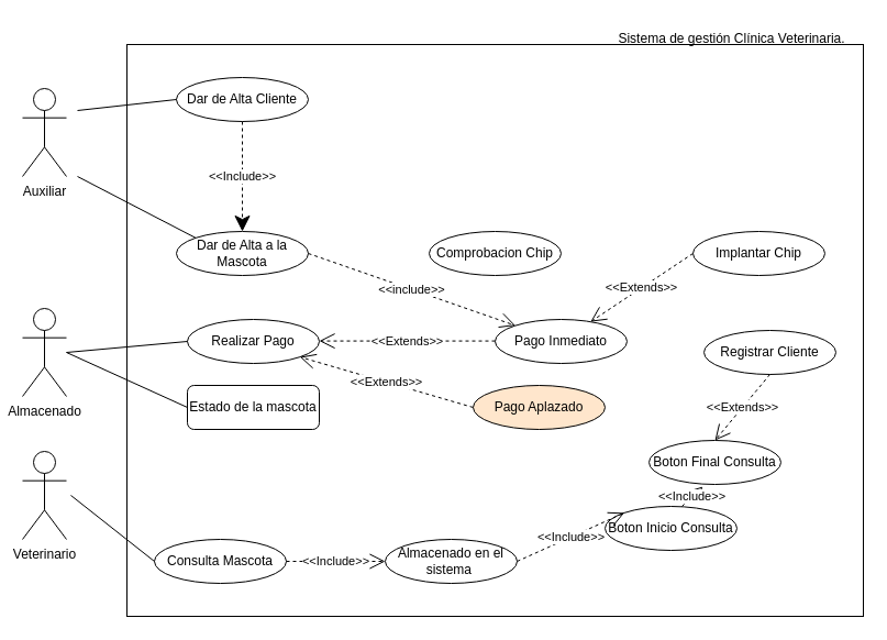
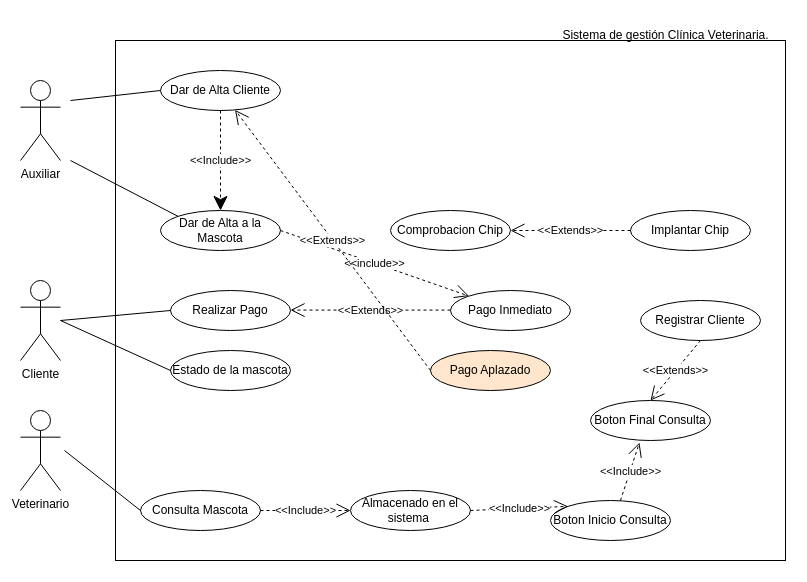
  <mxCell id="0" />
  <mxCell id="1" parent="0" />
  <mxCell id="2" value="" style="rounded=0;whiteSpace=wrap;html=1;" parent="1" vertex="1"><mxGeometry x="115" y="40" width="670" height="520" as="geometry" /></mxCell>
  <mxCell id="3" value="Auxiliar" style="shape=umlActor;verticalLabelPosition=bottom;verticalAlign=top;html=1;outlineConnect=0;" parent="1" vertex="1"><mxGeometry x="20" y="80" width="40" height="80" as="geometry" /></mxCell>
  <mxCell id="4" value="Dar de Alta Cliente" style="ellipse;whiteSpace=wrap;html=1;" parent="1" vertex="1"><mxGeometry x="160" y="70" width="120" height="40" as="geometry" /></mxCell>
- <mxCell id="5" value="Almacenado" style="shape=umlActor;verticalLabelPosition=bottom;verticalAlign=top;html=1;outlineConnect=0;" parent="1" vertex="1"><mxGeometry x="20" y="280" width="40" height="80" as="geometry" /></mxCell>
+ <mxCell id="5" value="Cliente" style="shape=umlActor;verticalLabelPosition=bottom;verticalAlign=top;html=1;outlineConnect=0;" parent="1" vertex="1"><mxGeometry x="20" y="280" width="40" height="80" as="geometry" /></mxCell>
  <mxCell id="6" value="" style="endArrow=none;html=1;rounded=0;entryX=0;entryY=0.5;entryDx=0;entryDy=0;" parent="1" target="4" edge="1"><mxGeometry width="50" height="50" relative="1" as="geometry"><mxPoint x="70" y="100" as="sourcePoint" /><mxPoint x="120" y="50" as="targetPoint" /></mxGeometry></mxCell>
  <mxCell id="7" value="Dar de Alta a la Mascota" style="ellipse;whiteSpace=wrap;html=1;" parent="1" vertex="1"><mxGeometry x="160" y="210" width="120" height="40" as="geometry" /></mxCell>
  <mxCell id="8" value="" style="endArrow=none;html=1;rounded=0;entryX=0;entryY=0;entryDx=0;entryDy=0;" parent="1" target="7" edge="1"><mxGeometry width="50" height="50" relative="1" as="geometry"><mxPoint x="70" y="160" as="sourcePoint" /><mxPoint x="140" y="150" as="targetPoint" /></mxGeometry></mxCell>
  <mxCell id="9" value="&amp;lt;&amp;lt;Include&amp;gt;&amp;gt;" style="endArrow=classic;endSize=12;dashed=1;html=1;rounded=0;exitX=0.5;exitY=1;exitDx=0;exitDy=0;" parent="1" source="4" target="7" edge="1"><mxGeometry width="160" relative="1" as="geometry"><mxPoint x="30" y="110" as="sourcePoint" /><mxPoint x="190" y="110" as="targetPoint" /></mxGeometry></mxCell>
  <mxCell id="10" value="Comprobacion Chip" style="ellipse;whiteSpace=wrap;html=1;" parent="1" vertex="1"><mxGeometry x="390" y="210" width="120" height="40" as="geometry" /></mxCell>
  <mxCell id="11" value="&amp;lt;&amp;lt;include&amp;gt;&amp;gt;" style="endArrow=open;endSize=12;dashed=1;html=1;rounded=0;exitX=1;exitY=0.5;exitDx=0;exitDy=0;" parent="1" source="7" target="26" edge="1"><mxGeometry width="160" relative="1" as="geometry"><mxPoint x="360" y="220" as="sourcePoint" /><mxPoint x="360" y="120" as="targetPoint" /></mxGeometry></mxCell>
  <mxCell id="12" value="Veterinario" style="shape=umlActor;verticalLabelPosition=bottom;verticalAlign=top;html=1;outlineConnect=0;" parent="1" vertex="1"><mxGeometry x="20" y="410" width="40" height="80" as="geometry" /></mxCell>
  <mxCell id="13" value="Consulta Mascota" style="ellipse;whiteSpace=wrap;html=1;" parent="1" vertex="1"><mxGeometry x="140" y="490" width="120" height="40" as="geometry" /></mxCell>
  <mxCell id="14" value="" style="endArrow=none;html=1;rounded=0;entryX=0;entryY=0.5;entryDx=0;entryDy=0;" parent="1" target="13" edge="1"><mxGeometry width="50" height="50" relative="1" as="geometry"><mxPoint x="64" y="450" as="sourcePoint" /><mxPoint x="178" y="409.86" as="targetPoint" /></mxGeometry></mxCell>
  <mxCell id="15" value="&amp;lt;&amp;lt;Include&amp;gt;&amp;gt;" style="endArrow=open;endSize=12;dashed=1;html=1;rounded=0;entryX=0;entryY=0.5;entryDx=0;entryDy=0;exitX=1;exitY=0.5;exitDx=0;exitDy=0;" parent="1" target="16" edge="1" source="13"><mxGeometry width="160" relative="1" as="geometry"><mxPoint x="260" y="450" as="sourcePoint" /><mxPoint x="350" y="450" as="targetPoint" /><mxPoint as="offset" /></mxGeometry></mxCell>
  <mxCell id="16" value="Almacenado en el sistema&amp;nbsp;" style="ellipse;whiteSpace=wrap;html=1;" parent="1" vertex="1"><mxGeometry x="350" y="490" width="120" height="40" as="geometry" /></mxCell>
- <mxCell id="17" value="Boton Inicio Consulta" style="ellipse;whiteSpace=wrap;html=1;" parent="1" vertex="1"><mxGeometry x="550" y="460" width="120" height="40" as="geometry" /></mxCell>
+ <mxCell id="17" value="Boton Inicio Consulta" style="ellipse;whiteSpace=wrap;html=1;" parent="1" vertex="1"><mxGeometry x="550" y="500" width="120" height="40" as="geometry" /></mxCell>
  <mxCell id="18" value="&amp;lt;&amp;lt;Include&amp;gt;&amp;gt;" style="endArrow=open;endSize=12;dashed=1;html=1;rounded=0;entryX=0;entryY=0;entryDx=0;entryDy=0;exitX=1;exitY=0.5;exitDx=0;exitDy=0;" parent="1" source="16" target="17" edge="1"><mxGeometry width="160" relative="1" as="geometry"><mxPoint x="500" y="450" as="sourcePoint" /><mxPoint x="620" y="450" as="targetPoint" /><mxPoint as="offset" /></mxGeometry></mxCell>
  <mxCell id="19" value="Boton Final Consulta" style="ellipse;whiteSpace=wrap;html=1;" parent="1" vertex="1"><mxGeometry x="590" y="400" width="120" height="40" as="geometry" /></mxCell>
  <mxCell id="20" value="&amp;lt;&amp;lt;Include&amp;gt;&amp;gt;" style="endArrow=open;endSize=12;dashed=1;html=1;rounded=0;entryX=0.408;entryY=1.05;entryDx=0;entryDy=0;exitX=0.583;exitY=0;exitDx=0;exitDy=0;exitPerimeter=0;entryPerimeter=0;" parent="1" source="17" target="19" edge="1"><mxGeometry width="160" relative="1" as="geometry"><mxPoint x="620" y="400" as="sourcePoint" /><mxPoint x="658" y="344" as="targetPoint" /><mxPoint as="offset" /></mxGeometry></mxCell>
  <mxCell id="21" value="Registrar Cliente" style="ellipse;whiteSpace=wrap;html=1;" parent="1" vertex="1"><mxGeometry x="640" y="300" width="120" height="40" as="geometry" /></mxCell>
- <mxCell id="22" value="Estado de la mascota" style="whiteSpace=wrap;html=1;rounded=1;" parent="1" vertex="1"><mxGeometry x="170" y="350" width="120" height="40" as="geometry" /></mxCell>
+ <mxCell id="22" value="Estado de la mascota" style="ellipse;whiteSpace=wrap;html=1;" parent="1" vertex="1"><mxGeometry x="170" y="350" width="120" height="40" as="geometry" /></mxCell>
  <mxCell id="23" value="" style="endArrow=none;html=1;rounded=0;entryX=0;entryY=0.5;entryDx=0;entryDy=0;" parent="1" target="22" edge="1"><mxGeometry width="50" height="50" relative="1" as="geometry"><mxPoint x="60" y="320" as="sourcePoint" /><mxPoint x="174" y="284" as="targetPoint" /></mxGeometry></mxCell>
  <mxCell id="24" value="&amp;lt;&amp;lt;Extends&amp;gt;&amp;gt;" style="endArrow=open;endSize=12;dashed=1;html=1;rounded=0;exitX=0.5;exitY=1;exitDx=0;exitDy=0;entryX=0.5;entryY=0;entryDx=0;entryDy=0;" parent="1" source="21" target="19" edge="1"><mxGeometry width="160" relative="1" as="geometry"><mxPoint x="640" y="400" as="sourcePoint" /><mxPoint x="650" y="350" as="targetPoint" /></mxGeometry></mxCell>
  <mxCell id="25" value="Realizar Pago" style="ellipse;whiteSpace=wrap;html=1;" parent="1" vertex="1"><mxGeometry x="170" y="290" width="120" height="40" as="geometry" /></mxCell>
  <mxCell id="26" value="Pago Inmediato" style="ellipse;whiteSpace=wrap;html=1;" parent="1" vertex="1"><mxGeometry x="450" y="290" width="120" height="40" as="geometry" /></mxCell>
  <mxCell id="27" value="&amp;lt;&amp;lt;Extends&amp;gt;&amp;gt;" style="endArrow=open;endSize=12;dashed=1;html=1;rounded=0;entryX=1;entryY=0.5;entryDx=0;entryDy=0;exitX=0;exitY=0.5;exitDx=0;exitDy=0;" parent="1" edge="1"><mxGeometry width="160" relative="1" as="geometry"><mxPoint x="450" y="309.58" as="sourcePoint" /><mxPoint x="290" y="309.58" as="targetPoint" /></mxGeometry></mxCell>
  <mxCell id="28" value="" style="endArrow=none;html=1;rounded=0;entryX=0;entryY=0.5;entryDx=0;entryDy=0;" parent="1" target="25" edge="1"><mxGeometry width="50" height="50" relative="1" as="geometry"><mxPoint x="60" y="320" as="sourcePoint" /><mxPoint x="170" y="345" as="targetPoint" /></mxGeometry></mxCell>
  <mxCell id="29" value="Sistema de gestión Clínica Veterinaria." style="text;html=1;align=center;verticalAlign=middle;resizable=0;points=[];autosize=1;strokeColor=none;fillColor=none;" parent="1" vertex="1"><mxGeometry x="550" y="20" width="230" height="30" as="geometry" /></mxCell>
  <mxCell id="30" value="Implantar Chip" style="ellipse;whiteSpace=wrap;html=1;" parent="1" vertex="1"><mxGeometry x="630" y="210" width="120" height="40" as="geometry" /></mxCell>
- <mxCell id="31" value="&amp;lt;&amp;lt;Extends&amp;gt;&amp;gt;" style="endArrow=open;endSize=12;dashed=1;html=1;rounded=0;exitX=0;exitY=0.5;exitDx=0;exitDy=0;" parent="1" source="30" target="26" edge="1"><mxGeometry width="160" relative="1" as="geometry"><mxPoint x="460" y="319.58" as="sourcePoint" /><mxPoint x="300" y="319.58" as="targetPoint" /></mxGeometry></mxCell>
- <mxCell id="32" value="&amp;lt;&amp;lt;Extends&amp;gt;&amp;gt;" style="endArrow=open;endSize=12;dashed=1;html=1;rounded=0;exitX=0;exitY=0.5;exitDx=0;exitDy=0;entryX=1;entryY=1;entryDx=0;entryDy=0;" parent="1" source="33" target="25" edge="1"><mxGeometry width="160" relative="1" as="geometry"><mxPoint x="470" y="329.58" as="sourcePoint" /><mxPoint x="310" y="329.58" as="targetPoint" /></mxGeometry></mxCell>
+ <mxCell id="31" value="&amp;lt;&amp;lt;Extends&amp;gt;&amp;gt;" style="endArrow=open;endSize=12;dashed=1;html=1;rounded=0;entryX=1;entryY=0.5;entryDx=0;entryDy=0;exitX=0;exitY=0.5;exitDx=0;exitDy=0;" parent="1" source="30" target="10" edge="1"><mxGeometry width="160" relative="1" as="geometry"><mxPoint x="460" y="319.58" as="sourcePoint" /><mxPoint x="300" y="319.58" as="targetPoint" /></mxGeometry></mxCell>
+ <mxCell id="32" value="&amp;lt;&amp;lt;Extends&amp;gt;&amp;gt;" style="endArrow=open;endSize=12;dashed=1;html=1;rounded=0;exitX=0;exitY=0.5;exitDx=0;exitDy=0;" parent="1" source="33" target="4" edge="1"><mxGeometry width="160" relative="1" as="geometry"><mxPoint x="470" y="329.58" as="sourcePoint" /><mxPoint x="310" y="329.58" as="targetPoint" /></mxGeometry></mxCell>
  <mxCell id="33" value="Pago Aplazado" style="ellipse;whiteSpace=wrap;html=1;fillColor=#ffe6cc;" parent="1" vertex="1"><mxGeometry x="430" y="350" width="120" height="40" as="geometry" /></mxCell>
